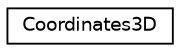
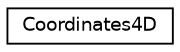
  digraph {
    rankdir=TB
-   n1 [color=black fillcolor=white fontname=Helvetica fontsize=10 height=0.2 label=Coordinates3D shape=record style=filled width=0.4]
+   n1 [color=black fillcolor=white fontname=Helvetica fontsize=10 height=0.2 label=Coordinates4D shape=record style=filled width=0.4]
  }
